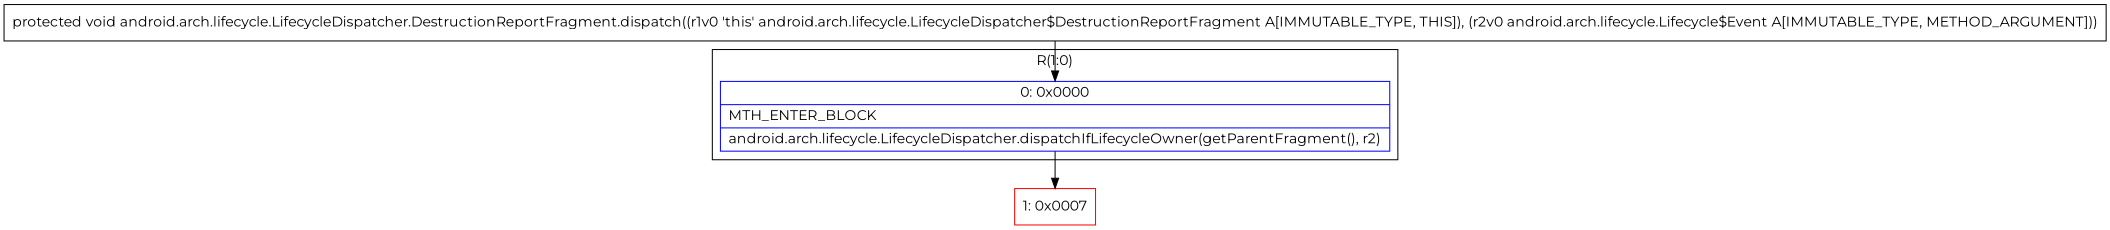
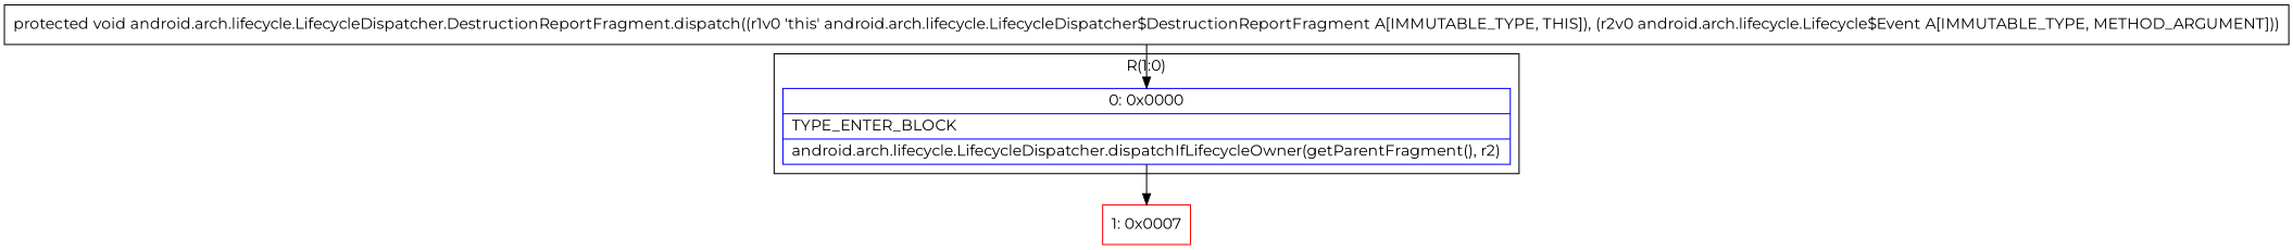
  digraph {
    fontname=Montserrat
    node [shape=record fontname=Montserrat]
    edge [fontname=Montserrat]
-   n1 [color=blue label="{0\:\ 0x0000|MTH_ENTER_BLOCK\l|android.arch.lifecycle.LifecycleDispatcher.dispatchIfLifecycleOwner(getParentFragment(), r2)\l}"]
+   n1 [color=blue label="{0\:\ 0x0000|TYPE_ENTER_BLOCK\l|android.arch.lifecycle.LifecycleDispatcher.dispatchIfLifecycleOwner(getParentFragment(), r2)\l}"]
    n2 [color=red label="{1\:\ 0x0007}"]
    n3 [label="{protected void android.arch.lifecycle.LifecycleDispatcher.DestructionReportFragment.dispatch((r1v0 'this' android.arch.lifecycle.LifecycleDispatcher$DestructionReportFragment A[IMMUTABLE_TYPE, THIS]), (r2v0 android.arch.lifecycle.Lifecycle$Event A[IMMUTABLE_TYPE, METHOD_ARGUMENT])) }"]
    subgraph cluster_1 {
      label="R(1:0)"
      n1
    }
    n1 -> n2
    n3 -> n1
  }
